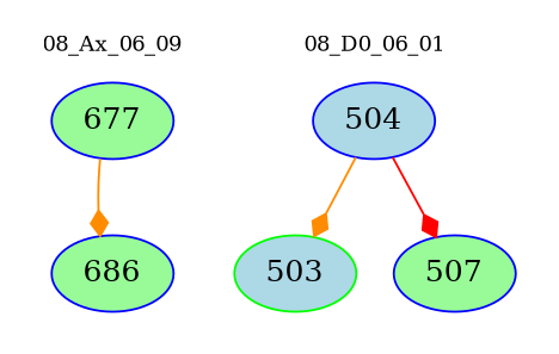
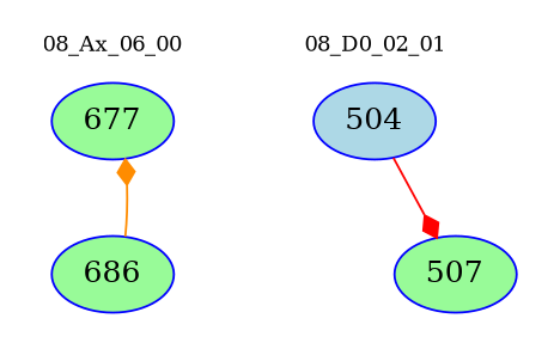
  digraph {
    node [color=blue fillcolor=palegreen style=filled]
    edge [arrowhead=diamond color=darkorange]
    n1 [label=677]
    n2 [label=686]
    n3 [fillcolor=lightblue label=504]
-   n4 [color=green fillcolor=lightblue label=503]
    n5 [label=507]
    subgraph cluster_1 {
      color=white
      fontsize=10
-     label="08_Ax_06_09"
+     label="08_Ax_06_00"
      n1
      n2
    }
    subgraph cluster_2 {
      color=white
      fontsize=10
-     label="08_D0_06_01"
+     label="08_D0_02_01"
      n3
-     n4
      n5
    }
-   n1 -> n2
-   n3 -> n4
+   n2 -> n1
    n3 -> n5 [color=red]
  }
